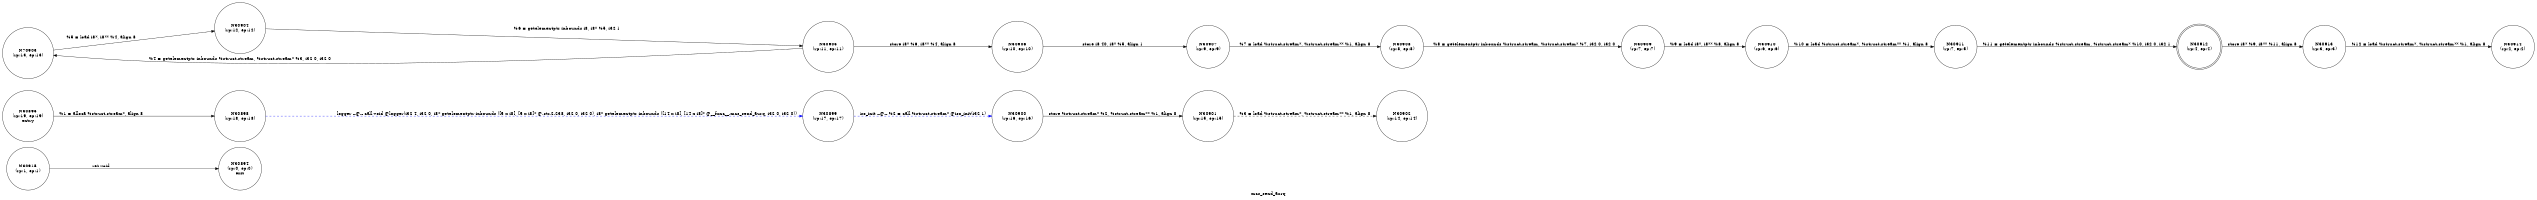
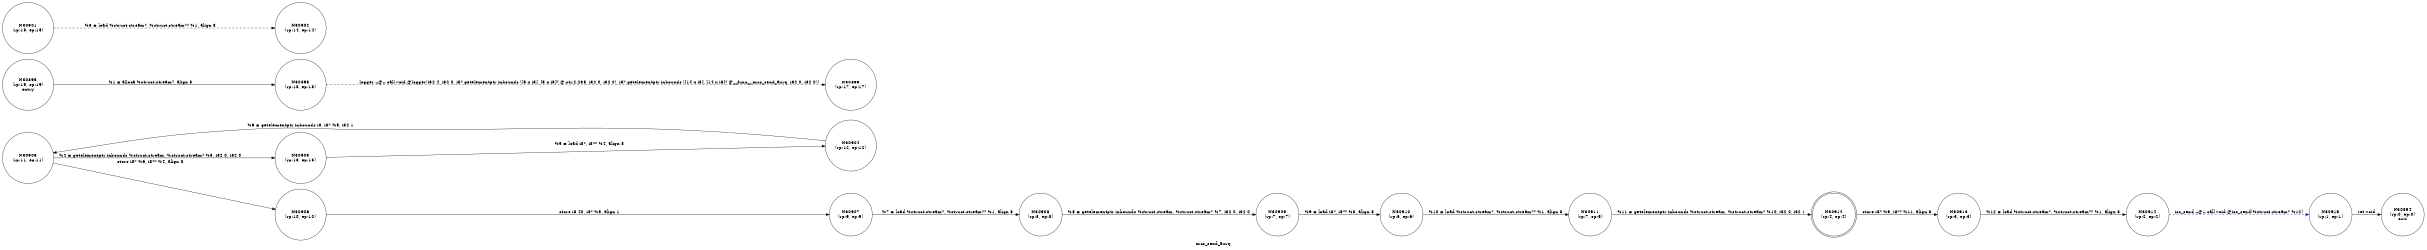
  digraph {
    label=mcs_send_aurq
    rankdir=LR
    node [shape=circle]
    n1 [label="N30894\n(rp:0, ep:0)\nexit"]
    n2 [label="N30895\n(rp:19, ep:19)\nentry"]
    n3 [label="N30898\n(rp:18, ep:18)"]
    n4 [label="N30899\n(rp:17, ep:17)"]
-   n5 [label="N30900\n(rp:16, ep:16)"]
    n6 [label="N30901\n(rp:15, ep:15)"]
    n7 [label="N30902\n(rp:14, ep:14)"]
-   n8 [label="N70903\n(rp:13, ep:13)"]
+   n8 [label="N30903\n(rp:13, ep:13)"]
    n9 [label="N30904\n(rp:12, ep:12)"]
    n10 [label="N30905\n(rp:11, ep:11)"]
    n11 [label="N30906\n(rp:10, ep:10)"]
    n12 [label="N30907\n(rp:9, ep:9)"]
    n13 [label="N30908\n(rp:8, ep:8)"]
    n14 [label="N30909\n(rp:7, ep:7)"]
    n15 [label="N30910\n(rp:6, ep:6)"]
    n16 [label="N30911\n(rp:7, ep:5)"]
    n17 [label="N30912\n(rp:4, ep:4)" shape=doublecircle]
    n18 [label="N30913\n(rp:3, ep:3)"]
    n19 [label="N30914\n(rp:2, ep:2)"]
    n20 [label="N30915\n(rp:1, ep:1)"]
    n2 -> n3 [label="%1 = alloca %struct.stream*, align 8"]
-   n3 -> n4 [color=blue label="logger --@-- call void @logger(i32 4, i32 0, i8* getelementptr inbounds ([5 x i8], [5 x i8]* @.str.2.238, i32 0, i32 0), i8* getelementptr inbounds ([14 x i8], [14 x i8]* @__func__.mcs_send_aurq, i32 0, i32 0))" style=dashed]
-   n4 -> n5 [color=blue label="iso_init --@-- %2 = call %struct.stream* @iso_init(i32 1)" style=dashed]
-   n5 -> n6 [label="store %struct.stream* %2, %struct.stream** %1, align 8"]
+   n3 -> n4 [color=black label="logger --@-- call void @logger(i32 4, i32 0, i8* getelementptr inbounds ([5 x i8], [5 x i8]* @.str.2.238, i32 0, i32 0), i8* getelementptr inbounds ([14 x i8], [14 x i8]* @__func__.mcs_send_aurq, i32 0, i32 0))" style=dashed]
    n6 -> n7 [label="%3 = load %struct.stream*, %struct.stream** %1, align 8" style=dashed]
    n8 -> n9 [label="%5 = load i8*, i8** %4, align 8"]
    n9 -> n10 [label="%6 = getelementptr inbounds i8, i8* %5, i32 1"]
    n10 -> n8 [label="%4 = getelementptr inbounds %struct.stream, %struct.stream* %3, i32 0, i32 0"]
    n10 -> n11 [label="store i8* %6, i8** %4, align 8"]
    n11 -> n12 [label="store i8 40, i8* %5, align 1"]
    n12 -> n13 [label="%7 = load %struct.stream*, %struct.stream** %1, align 8"]
    n13 -> n14 [label="%8 = getelementptr inbounds %struct.stream, %struct.stream* %7, i32 0, i32 0"]
    n14 -> n15 [label="%9 = load i8*, i8** %8, align 8"]
    n15 -> n16 [label="%10 = load %struct.stream*, %struct.stream** %1, align 8"]
    n16 -> n17 [label="%11 = getelementptr inbounds %struct.stream, %struct.stream* %10, i32 0, i32 1"]
    n17 -> n18 [label="store i8* %9, i8** %11, align 8"]
    n18 -> n19 [label="%12 = load %struct.stream*, %struct.stream** %1, align 8"]
+   n19 -> n20 [color=blue label="iso_send --@-- call void @iso_send(%struct.stream* %12)" style=dashed]
    n20 -> n1 [label="ret void"]
  }
